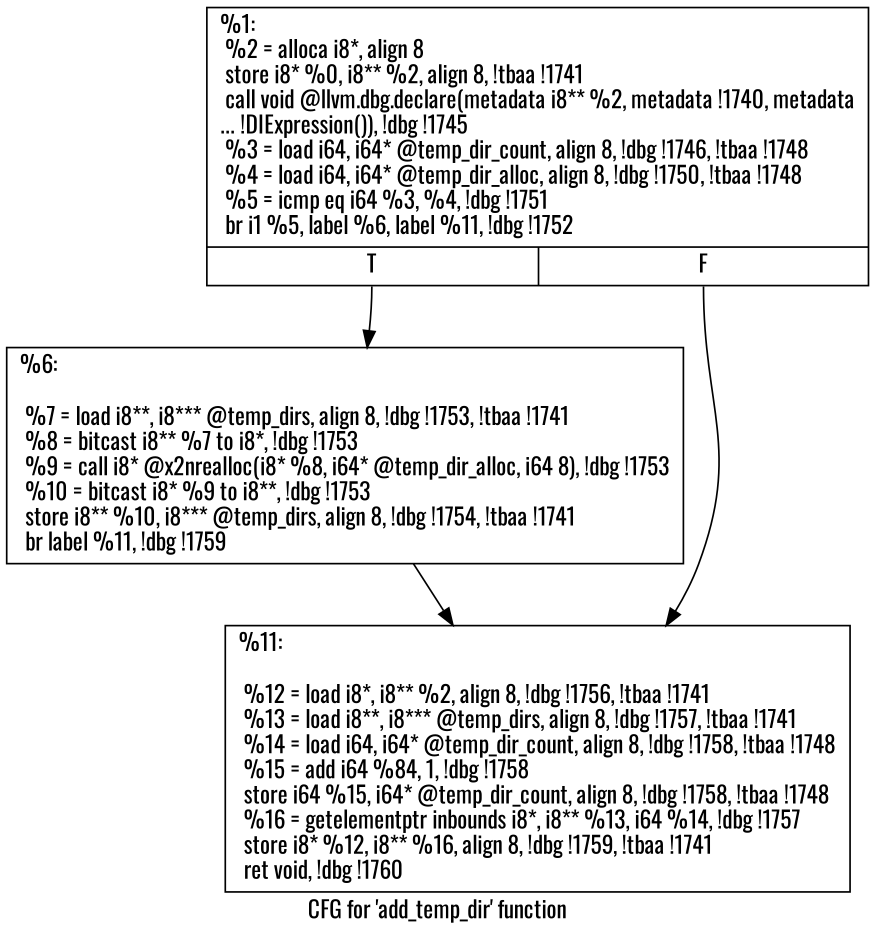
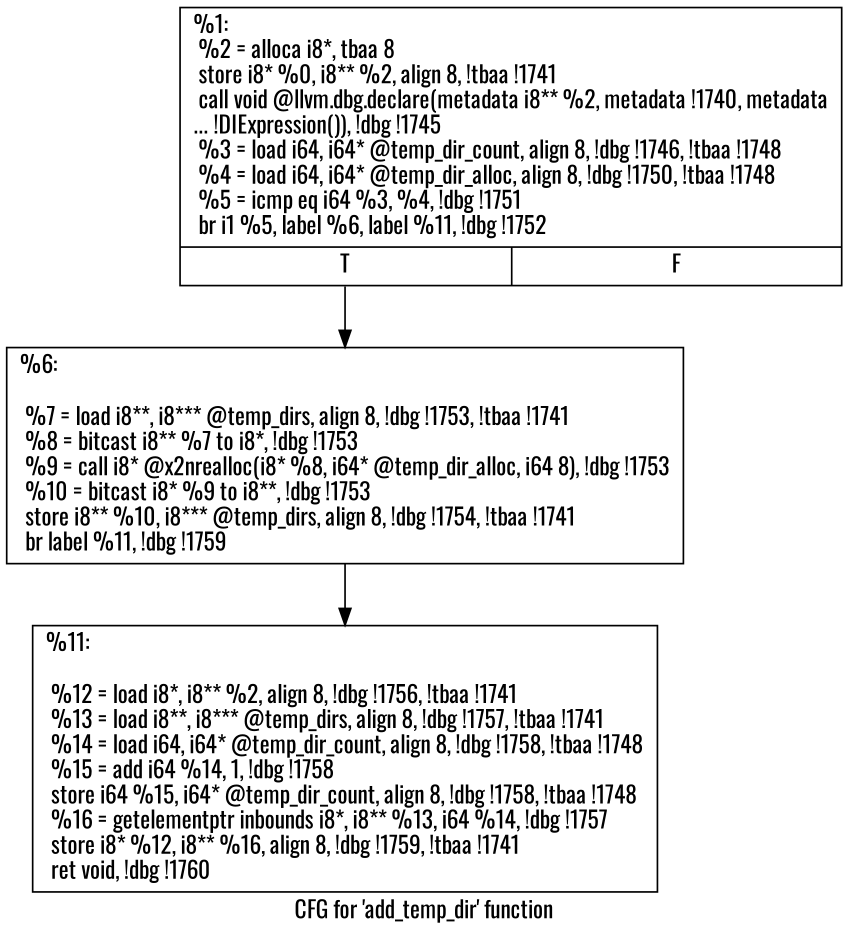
  digraph {
    fontname=Oswald
    label="CFG for 'add_temp_dir' function"
    node [fontname=Oswald shape=record]
    edge [fontname=Oswald]
-   n1 [label="{%1:\l  %2 = alloca i8*, align 8\l  store i8* %0, i8** %2, align 8, !tbaa !1741\l  call void @llvm.dbg.declare(metadata i8** %2, metadata !1740, metadata\l... !DIExpression()), !dbg !1745\l  %3 = load i64, i64* @temp_dir_count, align 8, !dbg !1746, !tbaa !1748\l  %4 = load i64, i64* @temp_dir_alloc, align 8, !dbg !1750, !tbaa !1748\l  %5 = icmp eq i64 %3, %4, !dbg !1751\l  br i1 %5, label %6, label %11, !dbg !1752\l|{<s0>T|<s1>F}}"]
+   n1 [label="{%1:\l  %2 = alloca i8*, tbaa 8\l  store i8* %0, i8** %2, align 8, !tbaa !1741\l  call void @llvm.dbg.declare(metadata i8** %2, metadata !1740, metadata\l... !DIExpression()), !dbg !1745\l  %3 = load i64, i64* @temp_dir_count, align 8, !dbg !1746, !tbaa !1748\l  %4 = load i64, i64* @temp_dir_alloc, align 8, !dbg !1750, !tbaa !1748\l  %5 = icmp eq i64 %3, %4, !dbg !1751\l  br i1 %5, label %6, label %11, !dbg !1752\l|{<s0>T|<s1>F}}"]
    n2 [label="{%6:\l\l  %7 = load i8**, i8*** @temp_dirs, align 8, !dbg !1753, !tbaa !1741\l  %8 = bitcast i8** %7 to i8*, !dbg !1753\l  %9 = call i8* @x2nrealloc(i8* %8, i64* @temp_dir_alloc, i64 8), !dbg !1753\l  %10 = bitcast i8* %9 to i8**, !dbg !1753\l  store i8** %10, i8*** @temp_dirs, align 8, !dbg !1754, !tbaa !1741\l  br label %11, !dbg !1759\l}"]
-   n3 [label="{%11:\l\l  %12 = load i8*, i8** %2, align 8, !dbg !1756, !tbaa !1741\l  %13 = load i8**, i8*** @temp_dirs, align 8, !dbg !1757, !tbaa !1741\l  %14 = load i64, i64* @temp_dir_count, align 8, !dbg !1758, !tbaa !1748\l  %15 = add i64 %84, 1, !dbg !1758\l  store i64 %15, i64* @temp_dir_count, align 8, !dbg !1758, !tbaa !1748\l  %16 = getelementptr inbounds i8*, i8** %13, i64 %14, !dbg !1757\l  store i8* %12, i8** %16, align 8, !dbg !1759, !tbaa !1741\l  ret void, !dbg !1760\l}"]
+   n3 [label="{%11:\l\l  %12 = load i8*, i8** %2, align 8, !dbg !1756, !tbaa !1741\l  %13 = load i8**, i8*** @temp_dirs, align 8, !dbg !1757, !tbaa !1741\l  %14 = load i64, i64* @temp_dir_count, align 8, !dbg !1758, !tbaa !1748\l  %15 = add i64 %14, 1, !dbg !1758\l  store i64 %15, i64* @temp_dir_count, align 8, !dbg !1758, !tbaa !1748\l  %16 = getelementptr inbounds i8*, i8** %13, i64 %14, !dbg !1757\l  store i8* %12, i8** %16, align 8, !dbg !1759, !tbaa !1741\l  ret void, !dbg !1760\l}"]
    n1 -> n2 [tailport=s0]
-   n1 -> n3 [tailport=s1]
    n2 -> n3
  }
